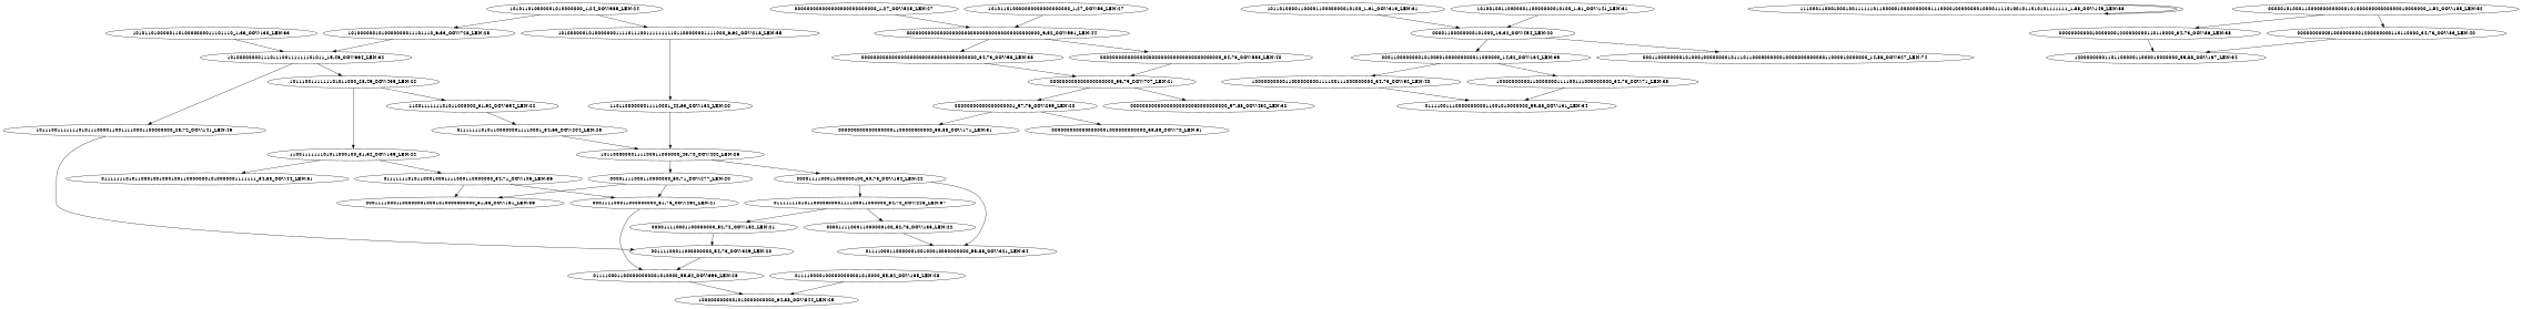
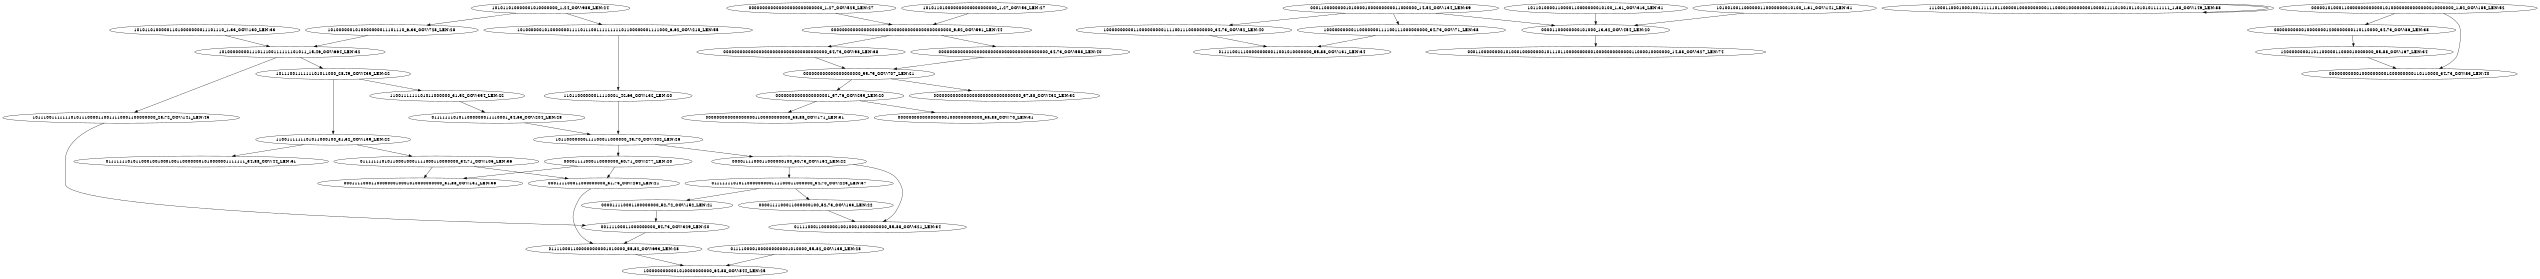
  digraph {
    "101011010000001010000000_1-24_COV:985_LEN:24"
    "1010000001010000000111101110011111111101100000001111000_6-62_COV:218_LEN:55"
    "1010000001010000000011101110_6-33_COV:728_LEN:28"
    "11011000000011110001_42-63_COV:132_LEN:20"
    "10100000000111011100111111101011_15-46_COV:664_LEN:32"
    "10110000000111100011000000_43-70_COV:402_LEN:26"
    "1011100111111101011000_28-49_COV:435_LEN:22"
    "101110011111110101110000110011110001100000000_28-72_COV:141_LEN:45"
    "1100111111101011000100_31-52_COV:139_LEN:22"
    "1100111111101011000000_31-52_COV:354_LEN:22"
    "00111100011000000000_54-73_COV:329_LEN:20"
    "011111110101100010001111000110000000_34-71_COV:105_LEN:36"
    "011111110101100010010001001100000001010000001111111_34-88_COV:44_LEN:51"
    "0111111101011000000011110001_34-63_COV:204_LEN:28"
    "0111100011000000000001010000_55-82_COV:693_LEN:28"
    "00001111000110000000_50-71_COV:277_LEN:20"
    "0000111100011000000100_50-73_COV:164_LEN:22"
    "000111100011000000000_51-73_COV:264_LEN:21"
    "000111100011000000010001010000000000_51-88_COV:131_LEN:36"
    "0111100011000000100100010000000000_55-88_COV:321_LEN:34"
    "0111111101011000000000111100011000000_34-70_COV:223_LEN:37"
    "00000000000000000000000000000000000000_34-73_COV:98_LEN:38"
    "000000000000000000000_55-75_COV:707_LEN:21"
    "00000000000000000001_57-76_COV:255_LEN:20"
    "00000000000000000000000000000000_57-88_COV:432_LEN:32"
    "0000000000000000001100000000000_58-88_COV:171_LEN:31"
    "0000000000000000001000000000000_58-88_COV:70_LEN:31"
    "1000000000001010000000000_64-88_COV:844_LEN:25"
    "000000000000000000000000000_1-27_COV:525_LEN:27"
    "00000000000000000000000000000000000000000000_9-52_COV:591_LEN:44"
    "0000000000000000000000000000000000000000_34-73_COV:558_LEN:40"
    "000110000000010100001000000000011000000_14-52_COV:134_LEN:39"
    "1000000000011000000000111100111000000000_34-73_COV:52_LEN:40"
    "10000000000110000000111100111000000000_34-73_COV:71_LEN:38"
    "0111100111000000000011001010000000_55-88_COV:131_LEN:34"
    "101011010000011010000000011101110_1-33_COV:130_LEN:33"
    "1110001100010001001111110110000010000000000111000010000000010000111101001011010101111111_1-88_COV:149_LEN:88"
    "0000010100011000000000000010100000000000000010000000_1-52_COV:185_LEN:52"
    "00000000000100000001200000000110110000_34-73_COV:86_LEN:38"
    "0000000000010000000001200000000110110000_34-73_COV:83_LEN:40"
    "1200000000110110000011000010000000_55-88_COV:167_LEN:34"
    "0111100001000000000001010000_55-82_COV:135_LEN:28"
    "1011010000110000110000000010100_1-31_COV:313_LEN:31"
    "00001100000000101000_13-32_COV:454_LEN:20"
    "00011000000001010001000000001011101100000000001000000000000011000010000000_14-88_COV:327_LEN:74"
    "1010010011000000110000000010100_1-31_COV:141_LEN:31"
    "000011110001100000000_52-72_COV:152_LEN:21"
    "0000111100011000000100_52-73_COV:133_LEN:22"
    "101011010000000000000000000_1-27_COV:53_LEN:27"
    "101011010000001010000000_1-24_COV:985_LEN:24" -> "1010000001010000000111101110011111111101100000001111000_6-62_COV:218_LEN:55"
    "101011010000001010000000_1-24_COV:985_LEN:24" -> "1010000001010000000011101110_6-33_COV:728_LEN:28"
    "1010000001010000000111101110011111111101100000001111000_6-62_COV:218_LEN:55" -> "11011000000011110001_42-63_COV:132_LEN:20"
    "1010000001010000000011101110_6-33_COV:728_LEN:28" -> "10100000000111011100111111101011_15-46_COV:664_LEN:32"
    "11011000000011110001_42-63_COV:132_LEN:20" -> "10110000000111100011000000_43-70_COV:402_LEN:26"
    "10100000000111011100111111101011_15-46_COV:664_LEN:32" -> "1011100111111101011000_28-49_COV:435_LEN:22"
    "10100000000111011100111111101011_15-46_COV:664_LEN:32" -> "101110011111110101110000110011110001100000000_28-72_COV:141_LEN:45"
    "10110000000111100011000000_43-70_COV:402_LEN:26" -> "00001111000110000000_50-71_COV:277_LEN:20"
    "10110000000111100011000000_43-70_COV:402_LEN:26" -> "0000111100011000000100_50-73_COV:164_LEN:22"
    "1011100111111101011000_28-49_COV:435_LEN:22" -> "1100111111101011000100_31-52_COV:139_LEN:22"
    "1011100111111101011000_28-49_COV:435_LEN:22" -> "1100111111101011000000_31-52_COV:354_LEN:22"
    "101110011111110101110000110011110001100000000_28-72_COV:141_LEN:45" -> "00111100011000000000_54-73_COV:329_LEN:20"
    "1100111111101011000100_31-52_COV:139_LEN:22" -> "011111110101100010001111000110000000_34-71_COV:105_LEN:36"
    "1100111111101011000100_31-52_COV:139_LEN:22" -> "011111110101100010010001001100000001010000001111111_34-88_COV:44_LEN:51"
    "1100111111101011000000_31-52_COV:354_LEN:22" -> "0111111101011000000011110001_34-63_COV:204_LEN:28"
    "00111100011000000000_54-73_COV:329_LEN:20" -> "0111100011000000000001010000_55-82_COV:693_LEN:28"
    "011111110101100010001111000110000000_34-71_COV:105_LEN:36" -> "000111100011000000000_51-73_COV:264_LEN:21"
    "011111110101100010001111000110000000_34-71_COV:105_LEN:36" -> "000111100011000000010001010000000000_51-88_COV:131_LEN:36"
    "0111111101011000000011110001_34-63_COV:204_LEN:28" -> "10110000000111100011000000_43-70_COV:402_LEN:26"
    "0111100011000000000001010000_55-82_COV:693_LEN:28" -> "1000000000001010000000000_64-88_COV:844_LEN:25"
    "00001111000110000000_50-71_COV:277_LEN:20" -> "000111100011000000000_51-73_COV:264_LEN:21"
    "00001111000110000000_50-71_COV:277_LEN:20" -> "000111100011000000010001010000000000_51-88_COV:131_LEN:36"
    "0000111100011000000100_50-73_COV:164_LEN:22" -> "0111100011000000100100010000000000_55-88_COV:321_LEN:34"
    "0000111100011000000100_50-73_COV:164_LEN:22" -> "0111111101011000000000111100011000000_34-70_COV:223_LEN:37"
    "000111100011000000000_51-73_COV:264_LEN:21" -> "0111100011000000000001010000_55-82_COV:693_LEN:28"
    "0111111101011000000000111100011000000_34-70_COV:223_LEN:37" -> "000011110001100000000_52-72_COV:152_LEN:21"
    "0111111101011000000000111100011000000_34-70_COV:223_LEN:37" -> "0000111100011000000100_52-73_COV:133_LEN:22"
    "00000000000000000000000000000000000000_34-73_COV:98_LEN:38" -> "000000000000000000000_55-75_COV:707_LEN:21"
    "000000000000000000000_55-75_COV:707_LEN:21" -> "00000000000000000001_57-76_COV:255_LEN:20"
    "000000000000000000000_55-75_COV:707_LEN:21" -> "00000000000000000000000000000000_57-88_COV:432_LEN:32"
    "00000000000000000001_57-76_COV:255_LEN:20" -> "0000000000000000001100000000000_58-88_COV:171_LEN:31"
    "00000000000000000001_57-76_COV:255_LEN:20" -> "0000000000000000001000000000000_58-88_COV:70_LEN:31"
    "000000000000000000000000000_1-27_COV:525_LEN:27" -> "00000000000000000000000000000000000000000000_9-52_COV:591_LEN:44"
    "00000000000000000000000000000000000000000000_9-52_COV:591_LEN:44" -> "00000000000000000000000000000000000000_34-73_COV:98_LEN:38"
    "00000000000000000000000000000000000000000000_9-52_COV:591_LEN:44" -> "0000000000000000000000000000000000000000_34-73_COV:558_LEN:40"
    "0000000000000000000000000000000000000000_34-73_COV:558_LEN:40" -> "000000000000000000000_55-75_COV:707_LEN:21"
    "000110000000010100001000000000011000000_14-52_COV:134_LEN:39" -> "1000000000011000000000111100111000000000_34-73_COV:52_LEN:40"
    "000110000000010100001000000000011000000_14-52_COV:134_LEN:39" -> "10000000000110000000111100111000000000_34-73_COV:71_LEN:38"
    "1000000000011000000000111100111000000000_34-73_COV:52_LEN:40" -> "0111100111000000000011001010000000_55-88_COV:131_LEN:34"
    "10000000000110000000111100111000000000_34-73_COV:71_LEN:38" -> "0111100111000000000011001010000000_55-88_COV:131_LEN:34"
    "101011010000011010000000011101110_1-33_COV:130_LEN:33" -> "10100000000111011100111111101011_15-46_COV:664_LEN:32"
    "1110001100010001001111110110000010000000000111000010000000010000111101001011010101111111_1-88_COV:149_LEN:88" -> "1110001100010001001111110110000010000000000111000010000000010000111101001011010101111111_1-88_COV:149_LEN:88"
    "0000010100011000000000000010100000000000000010000000_1-52_COV:185_LEN:52" -> "00000000000100000001200000000110110000_34-73_COV:86_LEN:38"
    "0000010100011000000000000010100000000000000010000000_1-52_COV:185_LEN:52" -> "0000000000010000000001200000000110110000_34-73_COV:83_LEN:40"
    "00000000000100000001200000000110110000_34-73_COV:86_LEN:38" -> "1200000000110110000011000010000000_55-88_COV:167_LEN:34"
-   "0000000000010000000001200000000110110000_34-73_COV:83_LEN:40" -> "1200000000110110000011000010000000_55-88_COV:167_LEN:34"
+   "1200000000110110000011000010000000_55-88_COV:167_LEN:34" -> "0000000000010000000001200000000110110000_34-73_COV:83_LEN:40"
    "0111100001000000000001010000_55-82_COV:135_LEN:28" -> "1000000000001010000000000_64-88_COV:844_LEN:25"
    "1011010000110000110000000010100_1-31_COV:313_LEN:31" -> "00001100000000101000_13-32_COV:454_LEN:20"
-   "00001100000000101000_13-32_COV:454_LEN:20" -> "000110000000010100001000000000011000000_14-52_COV:134_LEN:39"
+   "000110000000010100001000000000011000000_14-52_COV:134_LEN:39" -> "00001100000000101000_13-32_COV:454_LEN:20"
    "00001100000000101000_13-32_COV:454_LEN:20" -> "00011000000001010001000000001011101100000000001000000000000011000010000000_14-88_COV:327_LEN:74"
    "1010010011000000110000000010100_1-31_COV:141_LEN:31" -> "00001100000000101000_13-32_COV:454_LEN:20"
    "000011110001100000000_52-72_COV:152_LEN:21" -> "00111100011000000000_54-73_COV:329_LEN:20"
    "0000111100011000000100_52-73_COV:133_LEN:22" -> "0111100011000000100100010000000000_55-88_COV:321_LEN:34"
    "101011010000000000000000000_1-27_COV:53_LEN:27" -> "00000000000000000000000000000000000000000000_9-52_COV:591_LEN:44"
  }
